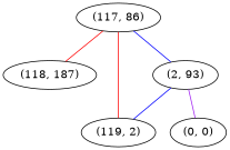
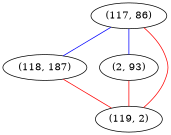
  graph {
    edge [color=blue weight=3]
    "(117, 86)"
    "(118, 187)"
    "(2, 93)"
    "(119, 2)"
-   "(0, 0)"
-   "(117, 86)" -- "(118, 187)" [color=red]
+   "(117, 86)" -- "(118, 187)"
    "(117, 86)" -- "(2, 93)" [weight=1]
    "(117, 86)" -- "(119, 2)" [color=red]
-   "(2, 93)" -- "(119, 2)"
-   "(2, 93)" -- "(0, 0)" [color=purple weight=4]
+   "(118, 187)" -- "(119, 2)" [color=red weight=1]
+   "(2, 93)" -- "(119, 2)" [color=red]
  }
